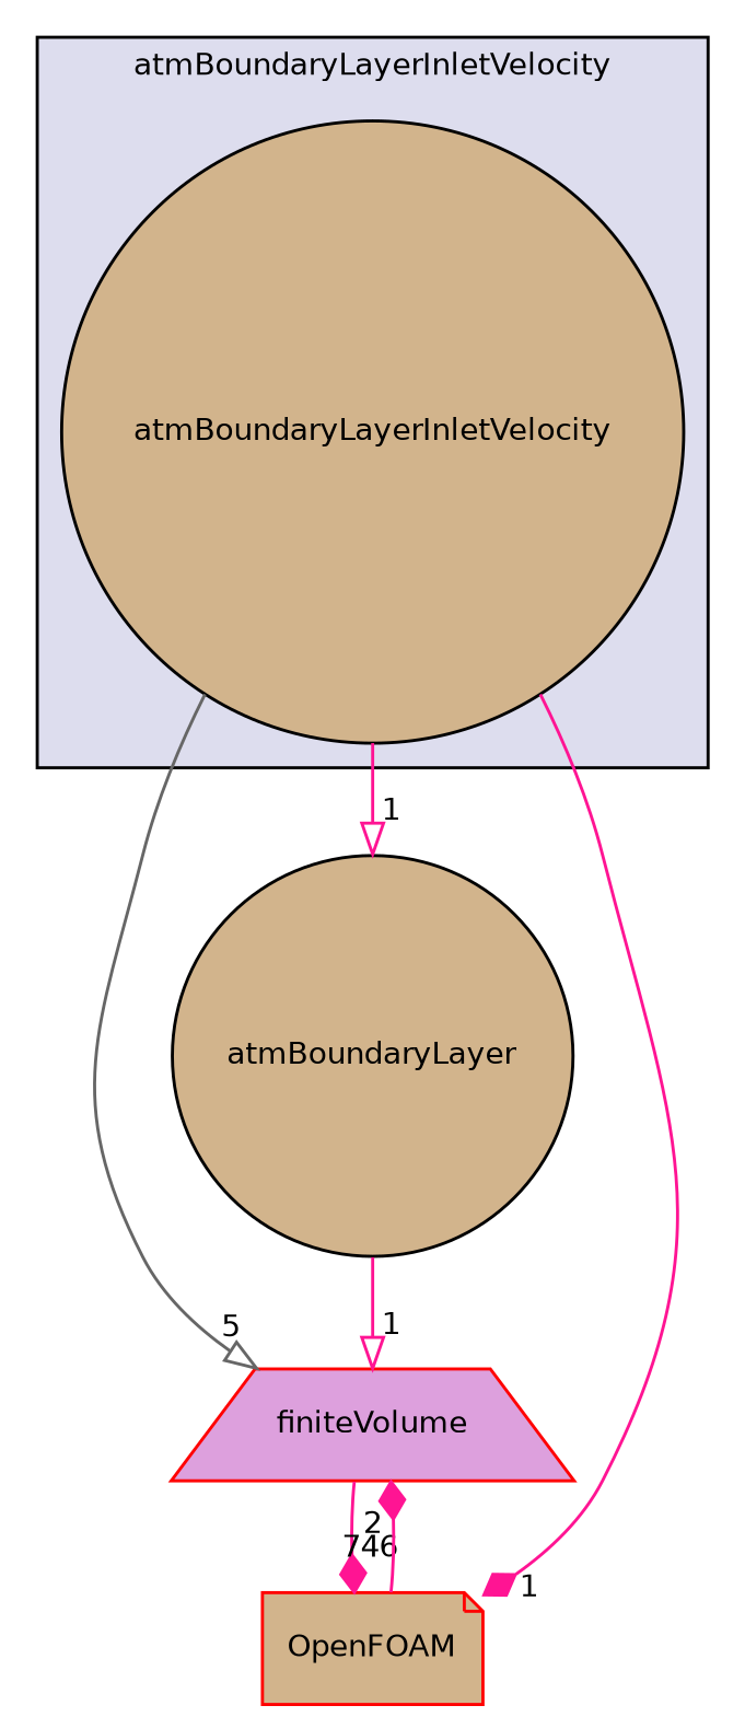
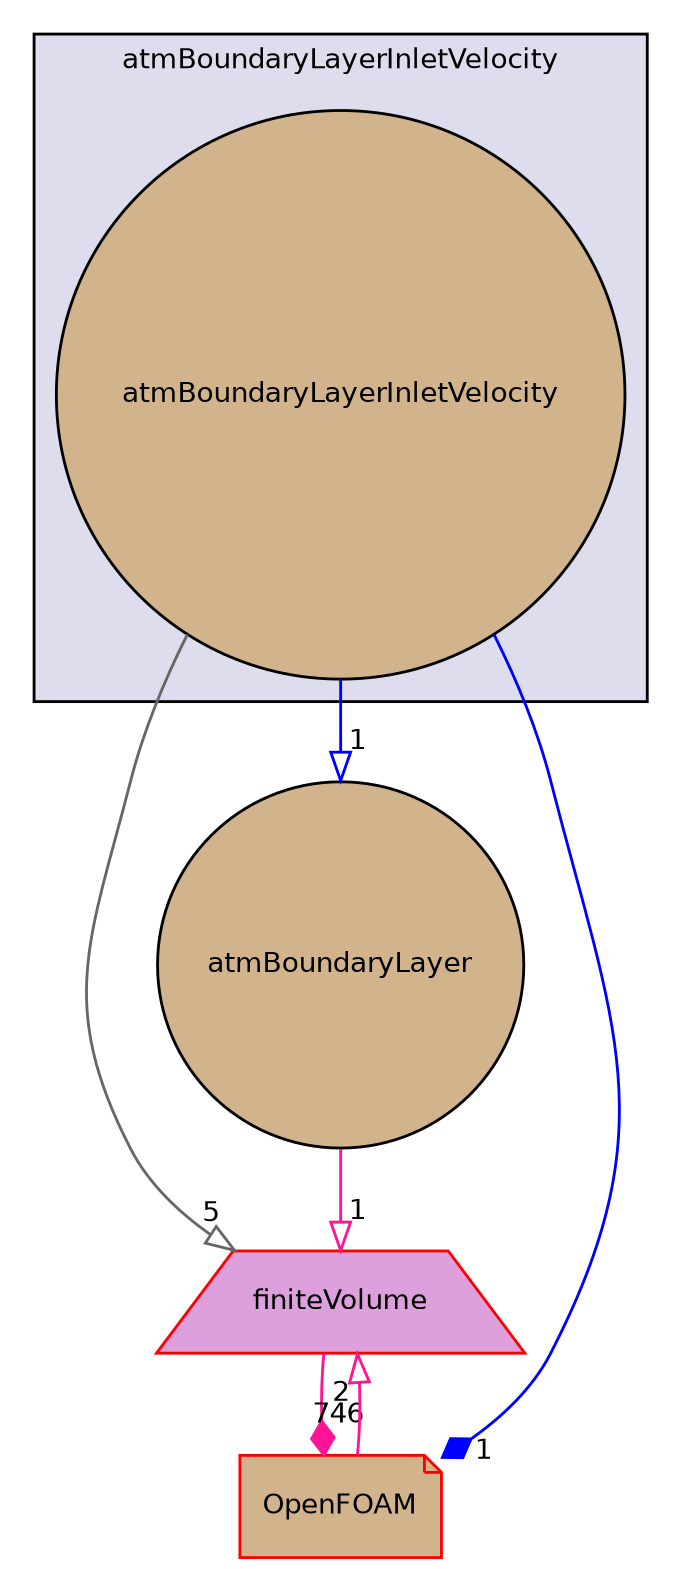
  digraph {
    compound=true
    node [fillcolor=tan fontname=Helvetica fontsize=10 shape=circle style=filled]
    edge [arrowhead=onormal color=deeppink headlabel=1 labeldistance=1.5 labelfontname=Helvetica labelfontsize=10]
    n1 [label=atmBoundaryLayerInletVelocity pencolor=black]
    n2 [color=red fillcolor=plum label=finiteVolume shape=trapezium]
    n3 [label=atmBoundaryLayer]
    n4 [color=red label=OpenFOAM shape=note]
    subgraph cluster_1 {
      bgcolor="#ddddee"
      fontname=Helvetica
      fontsize=10
      label=atmBoundaryLayerInletVelocity
      pencolor=black
      n1
    }
    n1 -> n2 [color=gray40 headlabel=5]
-   n1 -> n3
-   n1 -> n4 [arrowhead=diamond]
+   n1 -> n3 [color=blue]
+   n1 -> n4 [arrowhead=diamond color=blue]
    n2 -> n4 [arrowhead=diamond headlabel=746]
    n3 -> n2
-   n4 -> n2 [arrowhead=diamond headlabel=2]
+   n4 -> n2 [headlabel=2]
  }
